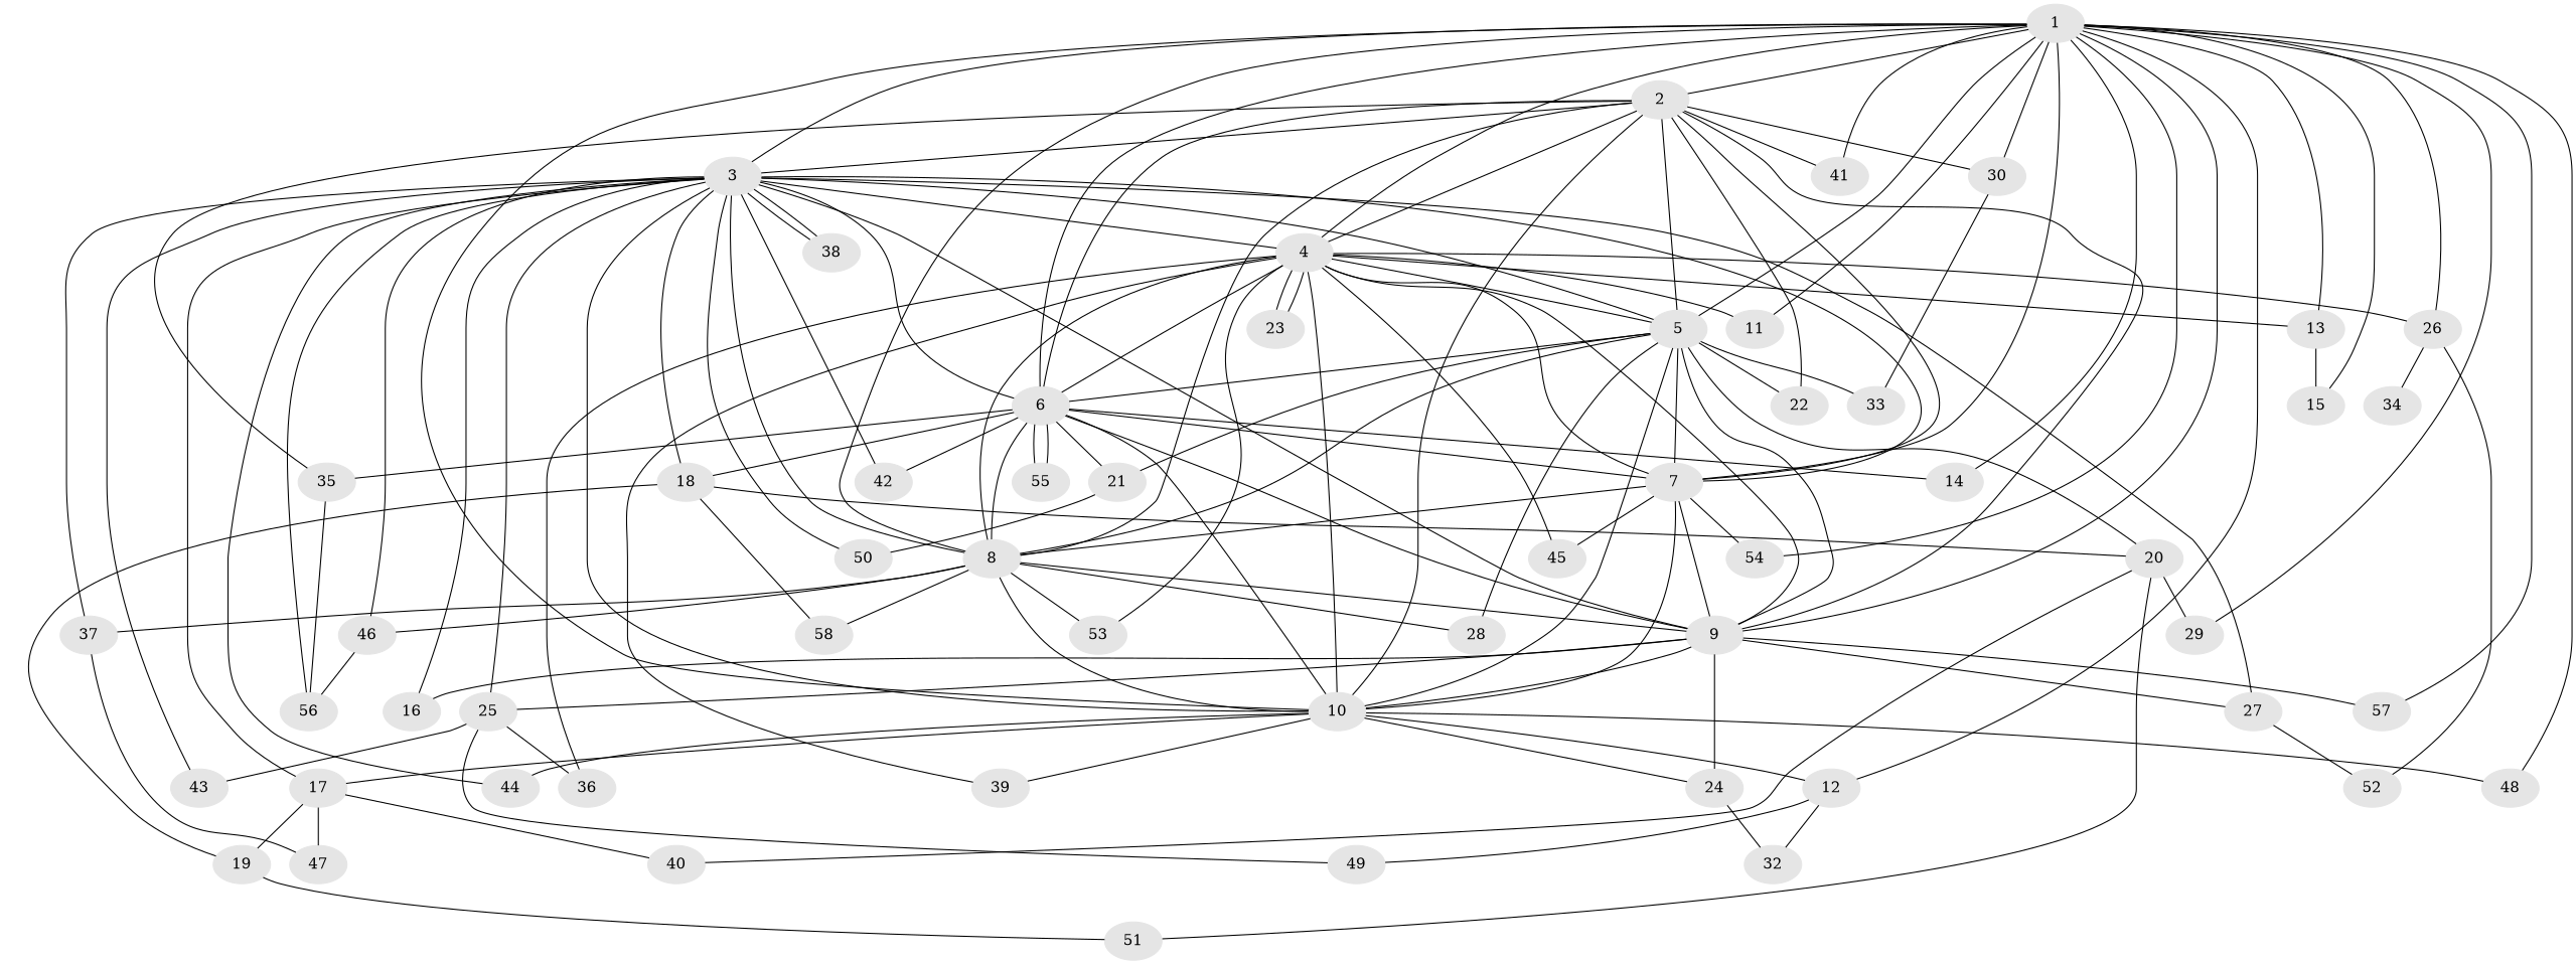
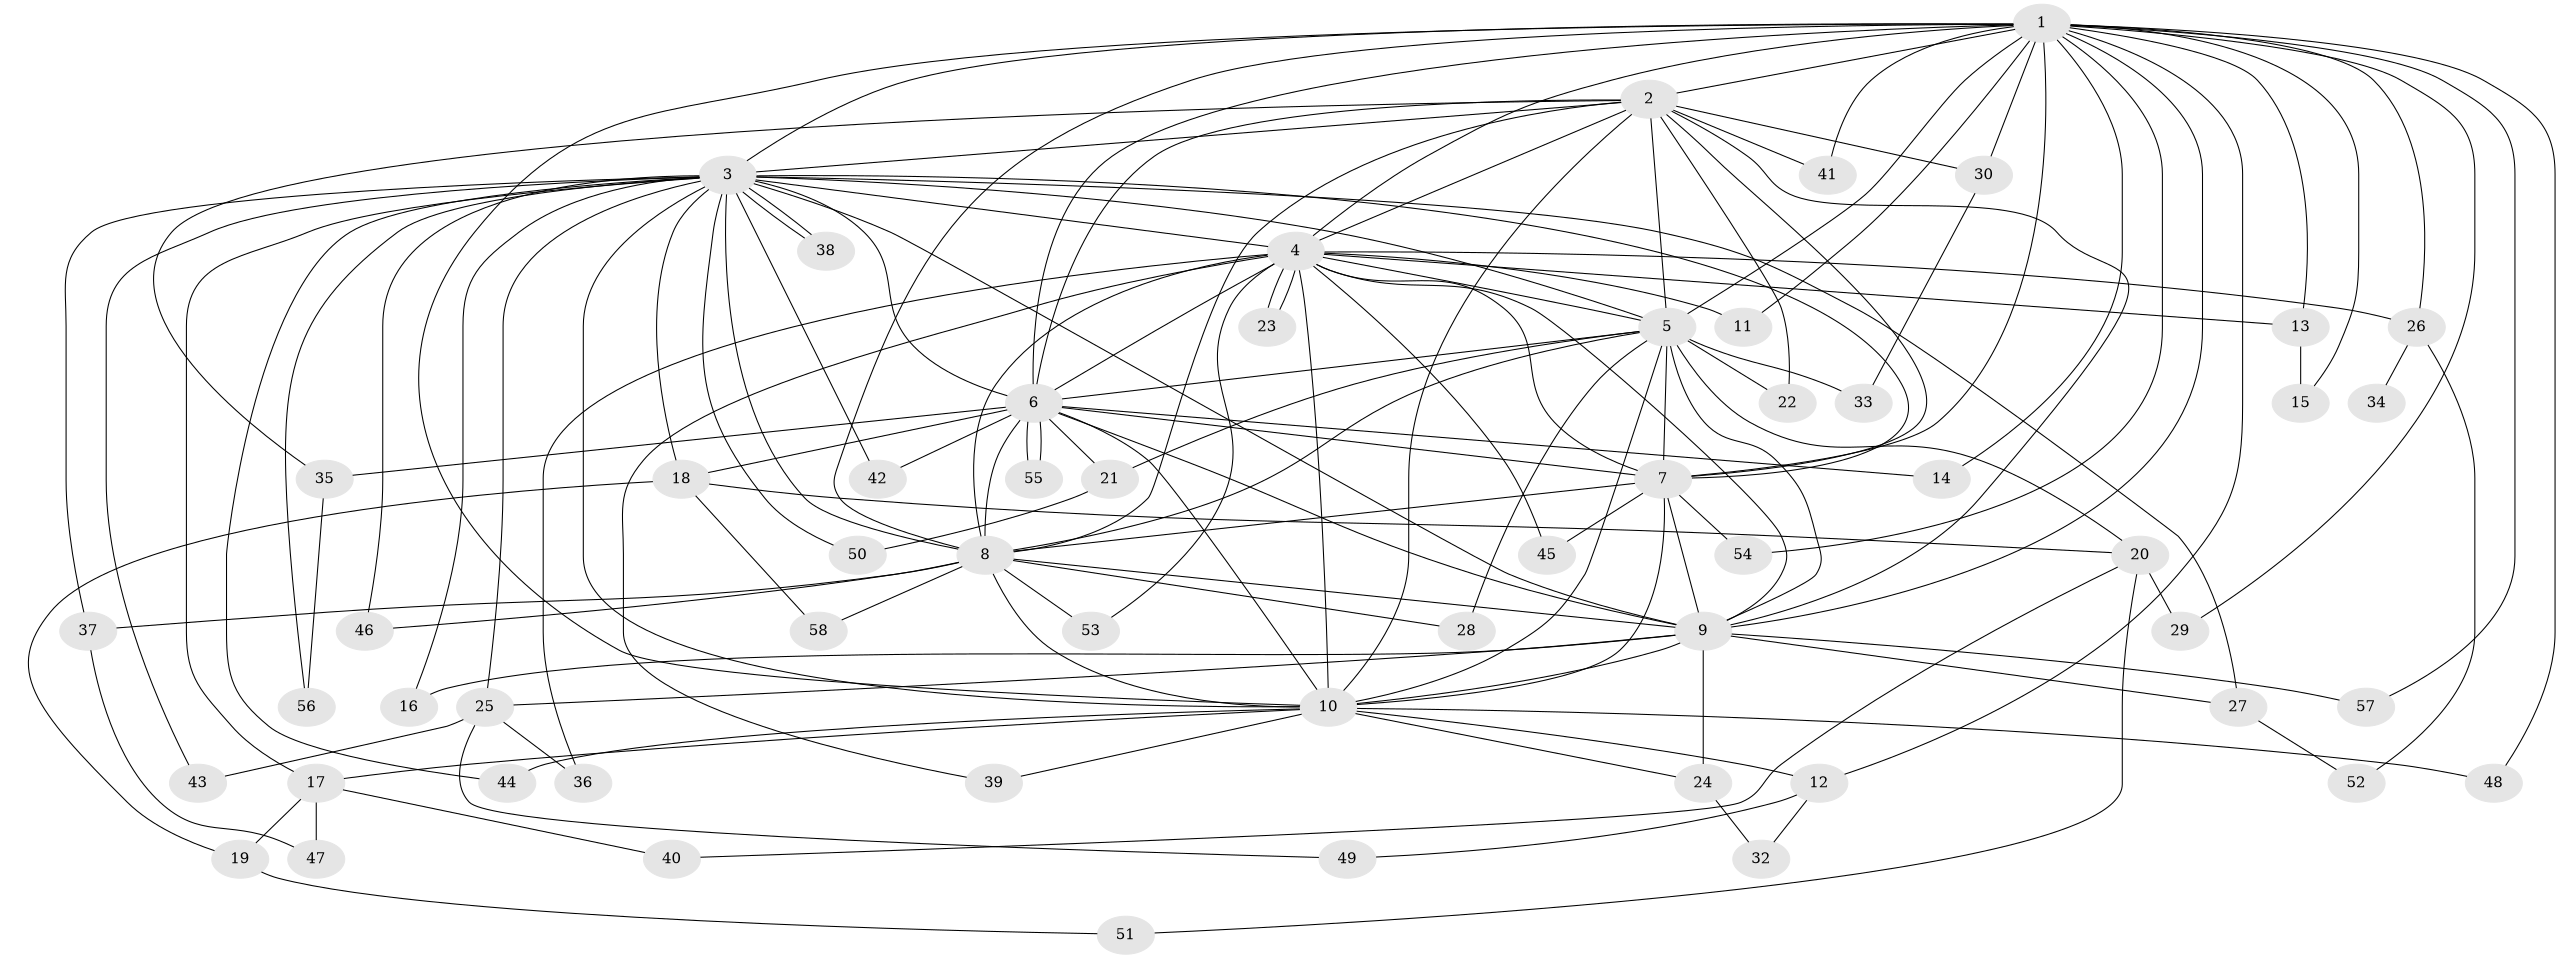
  graph {
    node [color=gray90 style=filled]
    1
    2
    3
    4
    5
    6
    7
    8
    9
    10
    11
    12
    13
    14
    15
    26
    29
    30
    41
    48
    54
    57
    22
    35
    16
    17
    18
    25
    27
    37
    38
    42
    43
    44
    46
    50
    56
    23
    36
    39
    45
    53
    20
    21
    28
    33
    55
    58
    24
    32
    49
    34
    52
    19
    40
    47
    51
    1 -- 2
    1 -- 3
    1 -- 4
    1 -- 5
    1 -- 6
    1 -- 7
    1 -- 8
    1 -- 9
    1 -- 10
    1 -- 11
    1 -- 12
    1 -- 13
    1 -- 14
    1 -- 15
    1 -- 26
    1 -- 29
    1 -- 30
    1 -- 41
    1 -- 48
    1 -- 54
    1 -- 57
    2 -- 3
    2 -- 4
    2 -- 5
    2 -- 6
    2 -- 7
    2 -- 8
    2 -- 9
    2 -- 10
    2 -- 30
    2 -- 41
    2 -- 22
    2 -- 35
    3 -- 4
    3 -- 5
    3 -- 6
    3 -- 7
    3 -- 8
    3 -- 9
    3 -- 10
    3 -- 16
    3 -- 17
    3 -- 18
    3 -- 25
    3 -- 27
    3 -- 37
    3 -- 38
    3 -- 38
    3 -- 42
    3 -- 43
    3 -- 44
    3 -- 46
    3 -- 50
    3 -- 56
    4 -- 5
    4 -- 6
    4 -- 7
    4 -- 8
    4 -- 9
    4 -- 10
    4 -- 11
    4 -- 13
    4 -- 26
    4 -- 23
    4 -- 23
    4 -- 36
    4 -- 39
    4 -- 45
    4 -- 53
    5 -- 6
    5 -- 7
    5 -- 8
    5 -- 9
    5 -- 10
    5 -- 22
    5 -- 20
    5 -- 21
    5 -- 28
    5 -- 33
    6 -- 7
    6 -- 8
    6 -- 9
    6 -- 10
    6 -- 14
    6 -- 35
    6 -- 18
    6 -- 42
    6 -- 21
    6 -- 55
    6 -- 55
    7 -- 8
    7 -- 9
    7 -- 10
    7 -- 54
    7 -- 45
    8 -- 9
    8 -- 10
    8 -- 37
    8 -- 46
    8 -- 53
    8 -- 28
    8 -- 58
    9 -- 10
    9 -- 57
    9 -- 16
    9 -- 25
    9 -- 27
    9 -- 24
    10 -- 12
    10 -- 48
    10 -- 17
    10 -- 44
    10 -- 39
    10 -- 24
    12 -- 32
    12 -- 49
    13 -- 15
    26 -- 34
    26 -- 52
    30 -- 33
    35 -- 56
    17 -- 19
    17 -- 40
    17 -- 47
    18 -- 20
    18 -- 58
    18 -- 19
    25 -- 43
    25 -- 36
    25 -- 49
    27 -- 52
    37 -- 47
-   46 -- 56
    20 -- 29
    20 -- 40
    20 -- 51
    21 -- 50
    24 -- 32
    19 -- 51
  }
